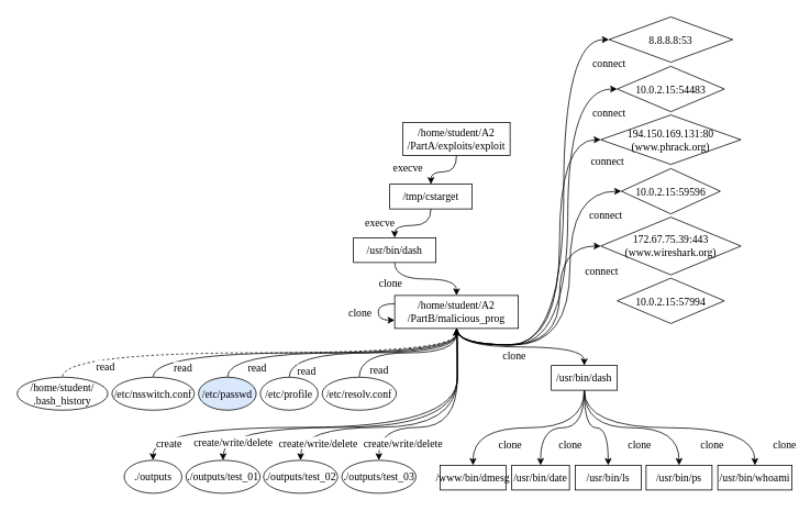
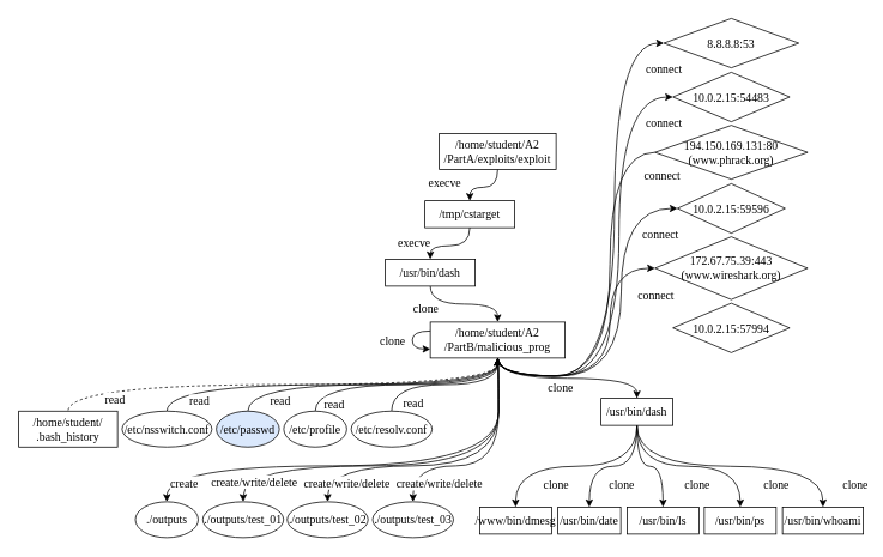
  <mxCell id="0" />
  <mxCell id="1" parent="0" />
  <mxCell id="2" style="edgeStyle=orthogonalEdgeStyle;rounded=0;orthogonalLoop=1;jettySize=auto;html=1;exitX=0.5;exitY=1;exitDx=0;exitDy=0;entryX=0.5;entryY=0;entryDx=0;entryDy=0;curved=1;fontFamily=Times New Roman;fontSize=13;" edge="1" parent="1" source="32" target="44"><mxGeometry relative="1" as="geometry"><Array as="points"><mxPoint x="554" y="518" /><mxPoint x="459" y="518" /></Array></mxGeometry></mxCell>
  <mxCell id="3" value="&lt;span style=&quot;font-size: 13px;&quot;&gt;create/write/delete&lt;/span&gt;" style="edgeLabel;html=1;align=center;verticalAlign=middle;resizable=0;points=[];fontFamily=Times New Roman;fontSize=13;" vertex="1" connectable="0" parent="2"><mxGeometry x="0.617" y="3" relative="1" as="geometry"><mxPoint x="19" y="16" as="offset" /></mxGeometry></mxCell>
  <mxCell id="4" style="edgeStyle=orthogonalEdgeStyle;rounded=0;orthogonalLoop=1;jettySize=auto;html=1;exitX=0.5;exitY=1;exitDx=0;exitDy=0;entryX=0.5;entryY=0;entryDx=0;entryDy=0;curved=1;fontFamily=Times New Roman;fontSize=13;" edge="1" parent="1" source="32" target="56"><mxGeometry relative="1" as="geometry" /></mxCell>
  <mxCell id="5" value="&lt;span style=&quot;font-size: 13px;&quot;&gt;clone&lt;/span&gt;" style="edgeLabel;html=1;align=center;verticalAlign=middle;resizable=0;points=[];fontFamily=Times New Roman;fontSize=13;" vertex="1" connectable="0" parent="4"><mxGeometry x="0.252" relative="1" as="geometry"><mxPoint x="-33" y="10" as="offset" /></mxGeometry></mxCell>
  <mxCell id="6" style="edgeStyle=orthogonalEdgeStyle;rounded=0;orthogonalLoop=1;jettySize=auto;html=1;exitX=0.5;exitY=1;exitDx=0;exitDy=0;curved=1;fontFamily=Times New Roman;fontSize=13;startArrow=classic;startFill=1;endArrow=none;endFill=0;" edge="1" parent="1" source="32" target="60"><mxGeometry relative="1" as="geometry" /></mxCell>
  <mxCell id="7" value="read" style="edgeLabel;html=1;align=center;verticalAlign=middle;resizable=0;points=[];fontFamily=Times New Roman;fontSize=13;" vertex="1" connectable="0" parent="6"><mxGeometry x="0.546" y="9" relative="1" as="geometry"><mxPoint x="13" y="11" as="offset" /></mxGeometry></mxCell>
  <mxCell id="8" style="edgeStyle=orthogonalEdgeStyle;rounded=0;orthogonalLoop=1;jettySize=auto;html=1;exitX=0.5;exitY=1;exitDx=0;exitDy=0;entryX=0.5;entryY=0;entryDx=0;entryDy=0;curved=1;fontFamily=Times New Roman;fontSize=13;startArrow=classic;startFill=1;endArrow=none;endFill=0;" edge="1" parent="1" source="32" target="61"><mxGeometry relative="1" as="geometry" /></mxCell>
  <mxCell id="9" value="read" style="edgeLabel;html=1;align=center;verticalAlign=middle;resizable=0;points=[];fontFamily=Times New Roman;fontSize=13;" vertex="1" connectable="0" parent="8"><mxGeometry x="0.894" y="22" relative="1" as="geometry"><mxPoint x="-2" y="5" as="offset" /></mxGeometry></mxCell>
  <mxCell id="10" style="edgeStyle=orthogonalEdgeStyle;rounded=0;orthogonalLoop=1;jettySize=auto;html=1;exitX=0.5;exitY=1;exitDx=0;exitDy=0;curved=1;fontFamily=Times New Roman;fontSize=13;startArrow=classic;startFill=1;endArrow=none;endFill=0;dashed=1;" edge="1" parent="1" source="32" target="62"><mxGeometry relative="1" as="geometry" /></mxCell>
  <mxCell id="11" value="read" style="edgeLabel;html=1;align=center;verticalAlign=middle;resizable=0;points=[];fontFamily=Times New Roman;fontSize=13;" vertex="1" connectable="0" parent="10"><mxGeometry x="0.725" y="24" relative="1" as="geometry"><mxPoint x="7" y="-8" as="offset" /></mxGeometry></mxCell>
  <mxCell id="12" style="edgeStyle=orthogonalEdgeStyle;rounded=0;orthogonalLoop=1;jettySize=auto;html=1;exitX=0.5;exitY=1;exitDx=0;exitDy=0;entryX=0.5;entryY=0;entryDx=0;entryDy=0;curved=1;fontFamily=Times New Roman;fontSize=13;startArrow=classic;startFill=1;endArrow=none;endFill=0;" edge="1" parent="1" source="32" target="65"><mxGeometry relative="1" as="geometry" /></mxCell>
  <mxCell id="13" value="&lt;span style=&quot;font-size: 13px; background-color: rgb(251, 251, 251);&quot;&gt;read&lt;/span&gt;" style="edgeLabel;html=1;align=center;verticalAlign=middle;resizable=0;points=[];fontSize=13;fontFamily=Times New Roman;" vertex="1" connectable="0" parent="12"><mxGeometry x="0.949" y="11" relative="1" as="geometry"><mxPoint x="24" y="-4" as="offset" /></mxGeometry></mxCell>
  <mxCell id="14" style="edgeStyle=orthogonalEdgeStyle;rounded=0;orthogonalLoop=1;jettySize=auto;html=1;exitX=0.5;exitY=1;exitDx=0;exitDy=0;entryX=0.5;entryY=0;entryDx=0;entryDy=0;curved=1;fontSize=13;fontFamily=Times New Roman;startArrow=classic;startFill=1;endArrow=none;endFill=0;" edge="1" parent="1" source="32" target="66"><mxGeometry relative="1" as="geometry" /></mxCell>
  <mxCell id="15" value="&lt;font style=&quot;font-size: 13px;&quot;&gt;read&lt;/font&gt;" style="edgeLabel;html=1;align=center;verticalAlign=middle;resizable=0;points=[];fontSize=13;fontFamily=Times New Roman;" vertex="1" connectable="0" parent="14"><mxGeometry x="0.934" y="1" relative="1" as="geometry"><mxPoint x="34" y="2" as="offset" /></mxGeometry></mxCell>
  <mxCell id="16" style="edgeStyle=orthogonalEdgeStyle;rounded=0;orthogonalLoop=1;jettySize=auto;html=1;exitX=0.5;exitY=1;exitDx=0;exitDy=0;curved=1;fontFamily=Times New Roman;fontSize=13;" edge="1" parent="1" source="32" target="43"><mxGeometry relative="1" as="geometry"><Array as="points"><mxPoint x="554" y="518" /><mxPoint x="364" y="518" /></Array></mxGeometry></mxCell>
  <mxCell id="17" value="&lt;span style=&quot;font-family: &amp;quot;Times New Roman&amp;quot;; font-size: 13px;&quot;&gt;create/write/delete&lt;/span&gt;" style="edgeLabel;html=1;align=center;verticalAlign=middle;resizable=0;points=[];" vertex="1" connectable="0" parent="16"><mxGeometry x="0.871" y="6" relative="1" as="geometry"><mxPoint x="15" y="1" as="offset" /></mxGeometry></mxCell>
  <mxCell id="18" style="edgeStyle=orthogonalEdgeStyle;rounded=0;orthogonalLoop=1;jettySize=auto;html=1;exitX=0.5;exitY=1;exitDx=0;exitDy=0;entryX=0.5;entryY=0;entryDx=0;entryDy=0;curved=1;fontFamily=Times New Roman;fontSize=13;" edge="1" parent="1" source="32" target="33"><mxGeometry relative="1" as="geometry"><Array as="points"><mxPoint x="554" y="518" /><mxPoint x="270" y="518" /></Array></mxGeometry></mxCell>
  <mxCell id="19" value="&lt;span style=&quot;font-family: &amp;quot;Times New Roman&amp;quot;; font-size: 13px;&quot;&gt;create/write/delete&lt;/span&gt;" style="edgeLabel;html=1;align=center;verticalAlign=middle;resizable=0;points=[];" vertex="1" connectable="0" parent="18"><mxGeometry x="0.902" y="14" relative="1" as="geometry"><mxPoint x="-2" as="offset" /></mxGeometry></mxCell>
  <mxCell id="20" style="edgeStyle=orthogonalEdgeStyle;rounded=0;orthogonalLoop=1;jettySize=auto;html=1;exitX=0.5;exitY=1;exitDx=0;exitDy=0;entryX=0.5;entryY=0;entryDx=0;entryDy=0;curved=1;fontFamily=Times New Roman;fontSize=13;" edge="1" parent="1" source="32" target="45"><mxGeometry relative="1" as="geometry"><Array as="points"><mxPoint x="554" y="518" /><mxPoint x="185" y="518" /></Array></mxGeometry></mxCell>
  <mxCell id="21" value="&lt;font style=&quot;font-size: 13px;&quot;&gt;create&lt;/font&gt;" style="edgeLabel;html=1;align=center;verticalAlign=middle;resizable=0;points=[];fontFamily=Times New Roman;fontSize=13;" vertex="1" connectable="0" parent="20"><mxGeometry x="0.92" y="19" relative="1" as="geometry"><mxPoint as="offset" /></mxGeometry></mxCell>
  <mxCell id="22" style="edgeStyle=orthogonalEdgeStyle;rounded=0;orthogonalLoop=1;jettySize=auto;html=1;exitX=0.5;exitY=1;exitDx=0;exitDy=0;entryX=0;entryY=0.5;entryDx=0;entryDy=0;curved=1;" edge="1" parent="1" source="32" target="67"><mxGeometry relative="1" as="geometry" /></mxCell>
  <mxCell id="23" value="&lt;span style=&quot;font-family: &amp;quot;Times New Roman&amp;quot;; font-size: 13px;&quot;&gt;connect&lt;/span&gt;" style="edgeLabel;html=1;align=center;verticalAlign=middle;resizable=0;points=[];" vertex="1" connectable="0" parent="22"><mxGeometry x="0.808" y="-8" relative="1" as="geometry"><mxPoint x="30" y="21" as="offset" /></mxGeometry></mxCell>
  <mxCell id="24" style="edgeStyle=orthogonalEdgeStyle;rounded=0;orthogonalLoop=1;jettySize=auto;html=1;exitX=0.5;exitY=1;exitDx=0;exitDy=0;entryX=0;entryY=0.5;entryDx=0;entryDy=0;curved=1;" edge="1" parent="1" source="32" target="68"><mxGeometry relative="1" as="geometry" /></mxCell>
  <mxCell id="25" value="&lt;span style=&quot;font-family: &amp;quot;Times New Roman&amp;quot;; font-size: 13px;&quot;&gt;connect&lt;/span&gt;" style="edgeLabel;html=1;align=center;verticalAlign=middle;resizable=0;points=[];" vertex="1" connectable="0" parent="24"><mxGeometry x="0.561" y="-12" relative="1" as="geometry"><mxPoint x="31" y="1" as="offset" /></mxGeometry></mxCell>
- <mxCell id="26" style="edgeStyle=orthogonalEdgeStyle;rounded=0;orthogonalLoop=1;jettySize=auto;html=1;exitX=0.5;exitY=1;exitDx=0;exitDy=0;entryX=0;entryY=0.5;entryDx=0;entryDy=0;curved=1;" edge="1" parent="1" source="32" target="69"><mxGeometry relative="1" as="geometry" /></mxCell>
+ <mxCell id="26" style="edgeStyle=orthogonalEdgeStyle;rounded=0;orthogonalLoop=1;jettySize=auto;html=1;exitX=0.5;exitY=1;exitDx=0;exitDy=0;entryX=0;entryY=0.5;entryDx=0;entryDy=0;curved=1;endArrow=none;" edge="1" parent="1" source="32" target="69"><mxGeometry relative="1" as="geometry" /></mxCell>
  <mxCell id="27" value="&lt;span style=&quot;font-family: &amp;quot;Times New Roman&amp;quot;; font-size: 13px;&quot;&gt;connect&lt;/span&gt;" style="edgeLabel;html=1;align=center;verticalAlign=middle;resizable=0;points=[];" vertex="1" connectable="0" parent="26"><mxGeometry x="0.663" y="-17" relative="1" as="geometry"><mxPoint x="40" as="offset" /></mxGeometry></mxCell>
  <mxCell id="28" style="edgeStyle=orthogonalEdgeStyle;rounded=0;orthogonalLoop=1;jettySize=auto;html=1;exitX=0.5;exitY=1;exitDx=0;exitDy=0;entryX=0;entryY=0.5;entryDx=0;entryDy=0;curved=1;" edge="1" parent="1" source="32" target="73"><mxGeometry relative="1" as="geometry" /></mxCell>
  <mxCell id="29" value="&lt;span style=&quot;font-family: &amp;quot;Times New Roman&amp;quot;; font-size: 13px;&quot;&gt;connect&lt;/span&gt;" style="edgeLabel;html=1;align=center;verticalAlign=middle;resizable=0;points=[];" vertex="1" connectable="0" parent="28"><mxGeometry x="0.678" y="-20" relative="1" as="geometry"><mxPoint x="29" y="3" as="offset" /></mxGeometry></mxCell>
  <mxCell id="30" style="edgeStyle=orthogonalEdgeStyle;rounded=0;orthogonalLoop=1;jettySize=auto;html=1;exitX=0.5;exitY=1;exitDx=0;exitDy=0;entryX=0;entryY=0.5;entryDx=0;entryDy=0;curved=1;" edge="1" parent="1" source="32" target="74"><mxGeometry relative="1" as="geometry" /></mxCell>
  <mxCell id="31" value="&lt;font style=&quot;font-size: 13px;&quot; face=&quot;Times New Roman&quot;&gt;connect&lt;/font&gt;" style="edgeLabel;html=1;align=center;verticalAlign=middle;resizable=0;points=[];" vertex="1" connectable="0" parent="30"><mxGeometry x="0.238" y="-4" relative="1" as="geometry"><mxPoint x="50" y="-137" as="offset" /></mxGeometry></mxCell>
  <mxCell id="32" value="&lt;font style=&quot;font-size: 13px;&quot;&gt;/home/student/A2&lt;br style=&quot;font-size: 13px;&quot;&gt;&lt;span style=&quot;background-color: initial; font-size: 13px;&quot;&gt;/PartB/&lt;/span&gt;malicious_prog&lt;/font&gt;" style="rounded=0;whiteSpace=wrap;html=1;fontFamily=Times New Roman;fontSize=13;" vertex="1" parent="1"><mxGeometry x="478" y="358" width="150" height="40" as="geometry" /></mxCell>
  <mxCell id="33" value="&lt;font style=&quot;font-size: 13px;&quot;&gt;./outputs&lt;/font&gt;&lt;span style=&quot;background-color: initial; font-size: 13px;&quot;&gt;/test_01&lt;/span&gt;" style="ellipse;whiteSpace=wrap;html=1;fontFamily=Times New Roman;fontSize=13;" vertex="1" parent="1"><mxGeometry x="224.83" y="558" width="90" height="40" as="geometry" /></mxCell>
  <mxCell id="34" style="rounded=0;orthogonalLoop=1;jettySize=auto;html=1;exitX=0.5;exitY=1;exitDx=0;exitDy=0;entryX=0.5;entryY=0;entryDx=0;entryDy=0;edgeStyle=orthogonalEdgeStyle;curved=1;fontFamily=Times New Roman;fontSize=13;" edge="1" parent="1" source="36" target="37"><mxGeometry relative="1" as="geometry" /></mxCell>
  <mxCell id="35" value="&lt;font style=&quot;font-size: 13px;&quot;&gt;execve&lt;/font&gt;" style="edgeLabel;html=1;align=center;verticalAlign=middle;resizable=0;points=[];fontFamily=Times New Roman;fontSize=13;" vertex="1" connectable="0" parent="34"><mxGeometry x="-0.169" relative="1" as="geometry"><mxPoint x="-53" y="-6" as="offset" /></mxGeometry></mxCell>
  <mxCell id="36" value="&lt;font style=&quot;font-size: 13px;&quot;&gt;/home/student/A2&lt;/font&gt;&lt;div style=&quot;font-size: 13px;&quot;&gt;&lt;font style=&quot;font-size: 13px;&quot;&gt;/PartA/exploits/exploit&lt;/font&gt;&lt;/div&gt;" style="rounded=0;whiteSpace=wrap;html=1;fontFamily=Times New Roman;fontSize=13;" vertex="1" parent="1"><mxGeometry x="488" y="148" width="130" height="40" as="geometry" /></mxCell>
  <mxCell id="37" value="&lt;font style=&quot;font-size: 13px;&quot;&gt;/tmp/cstarget&lt;/font&gt;" style="rounded=0;whiteSpace=wrap;html=1;fontFamily=Times New Roman;fontSize=13;" vertex="1" parent="1"><mxGeometry x="472" y="223" width="100" height="30" as="geometry" /></mxCell>
  <mxCell id="38" style="edgeStyle=orthogonalEdgeStyle;rounded=0;orthogonalLoop=1;jettySize=auto;html=1;exitX=0.5;exitY=1;exitDx=0;exitDy=0;entryX=0.5;entryY=0;entryDx=0;entryDy=0;curved=1;fontFamily=Times New Roman;fontSize=13;" edge="1" parent="1" source="37" target="42"><mxGeometry relative="1" as="geometry" /></mxCell>
  <mxCell id="39" value="&lt;font style=&quot;font-size: 13px;&quot;&gt;execve&lt;/font&gt;" style="edgeLabel;html=1;align=center;verticalAlign=middle;resizable=0;points=[];fontFamily=Times New Roman;fontSize=13;" vertex="1" connectable="0" parent="38"><mxGeometry x="-0.063" y="-2" relative="1" as="geometry"><mxPoint x="-46" y="-3" as="offset" /></mxGeometry></mxCell>
  <mxCell id="40" style="edgeStyle=orthogonalEdgeStyle;rounded=0;orthogonalLoop=1;jettySize=auto;html=1;exitX=0.5;exitY=1;exitDx=0;exitDy=0;entryX=0.5;entryY=0;entryDx=0;entryDy=0;curved=1;fontFamily=Times New Roman;fontSize=13;" edge="1" parent="1" source="42" target="32"><mxGeometry relative="1" as="geometry" /></mxCell>
  <mxCell id="41" value="&lt;font style=&quot;font-size: 13px;&quot;&gt;clone&lt;/font&gt;" style="edgeLabel;html=1;align=center;verticalAlign=middle;resizable=0;points=[];fontFamily=Times New Roman;fontSize=13;" vertex="1" connectable="0" parent="40"><mxGeometry x="-0.253" y="-1" relative="1" as="geometry"><mxPoint x="-29" y="3" as="offset" /></mxGeometry></mxCell>
  <mxCell id="42" value="/usr/bin/dash" style="rounded=0;whiteSpace=wrap;html=1;fontFamily=Times New Roman;fontSize=13;" vertex="1" parent="1"><mxGeometry x="428" y="288" width="100" height="30" as="geometry" /></mxCell>
  <mxCell id="43" value="&lt;font style=&quot;font-size: 13px;&quot;&gt;./outputs/test_02&lt;/font&gt;" style="ellipse;whiteSpace=wrap;html=1;fontFamily=Times New Roman;fontSize=13;" vertex="1" parent="1"><mxGeometry x="318.83" y="558" width="90" height="40" as="geometry" /></mxCell>
  <mxCell id="44" value="&lt;font style=&quot;font-size: 13px;&quot;&gt;./outputs/test_03&lt;/font&gt;" style="ellipse;whiteSpace=wrap;html=1;fontFamily=Times New Roman;fontSize=13;" vertex="1" parent="1"><mxGeometry x="413.83" y="558" width="90" height="40" as="geometry" /></mxCell>
  <mxCell id="45" value="&lt;font style=&quot;font-size: 13px;&quot;&gt;./outputs&lt;/font&gt;" style="ellipse;whiteSpace=wrap;html=1;fontFamily=Times New Roman;fontSize=13;" vertex="1" parent="1"><mxGeometry x="149.83" y="558" width="70" height="40" as="geometry" /></mxCell>
  <mxCell id="46" style="edgeStyle=orthogonalEdgeStyle;rounded=0;orthogonalLoop=1;jettySize=auto;html=1;exitX=0.5;exitY=1;exitDx=0;exitDy=0;entryX=0.5;entryY=0;entryDx=0;entryDy=0;curved=1;fontFamily=Times New Roman;fontSize=13;" edge="1" parent="1" source="56" target="57"><mxGeometry relative="1" as="geometry" /></mxCell>
  <mxCell id="47" value="&lt;font style=&quot;font-size: 13px;&quot;&gt;clone&lt;/font&gt;" style="edgeLabel;html=1;align=center;verticalAlign=middle;resizable=0;points=[];fontFamily=Times New Roman;fontSize=13;" vertex="1" connectable="0" parent="46"><mxGeometry x="0.29" relative="1" as="geometry"><mxPoint x="10" y="20" as="offset" /></mxGeometry></mxCell>
  <mxCell id="48" style="edgeStyle=orthogonalEdgeStyle;rounded=0;orthogonalLoop=1;jettySize=auto;html=1;exitX=0.5;exitY=1;exitDx=0;exitDy=0;entryX=0.5;entryY=0;entryDx=0;entryDy=0;curved=1;fontFamily=Times New Roman;fontSize=13;" edge="1" parent="1" source="56" target="58"><mxGeometry relative="1" as="geometry" /></mxCell>
  <mxCell id="49" value="clone" style="edgeLabel;html=1;align=center;verticalAlign=middle;resizable=0;points=[];fontFamily=Times New Roman;fontSize=13;" vertex="1" connectable="0" parent="48"><mxGeometry x="-0.147" y="-2" relative="1" as="geometry"><mxPoint x="-2" y="22" as="offset" /></mxGeometry></mxCell>
  <mxCell id="50" style="edgeStyle=orthogonalEdgeStyle;rounded=0;orthogonalLoop=1;jettySize=auto;html=1;exitX=0.5;exitY=1;exitDx=0;exitDy=0;entryX=0.5;entryY=0;entryDx=0;entryDy=0;curved=1;fontFamily=Times New Roman;fontSize=13;" edge="1" parent="1" source="56" target="59"><mxGeometry relative="1" as="geometry" /></mxCell>
  <mxCell id="51" value="clone" style="edgeLabel;html=1;align=center;verticalAlign=middle;resizable=0;points=[];fontFamily=Times New Roman;fontSize=13;" vertex="1" connectable="0" parent="50"><mxGeometry x="0.225" y="1" relative="1" as="geometry"><mxPoint x="38" y="21" as="offset" /></mxGeometry></mxCell>
  <mxCell id="52" style="edgeStyle=orthogonalEdgeStyle;rounded=0;orthogonalLoop=1;jettySize=auto;html=1;exitX=0.5;exitY=1;exitDx=0;exitDy=0;entryX=0.5;entryY=0;entryDx=0;entryDy=0;curved=1;fontFamily=Times New Roman;fontSize=13;" edge="1" parent="1" source="56" target="63"><mxGeometry relative="1" as="geometry" /></mxCell>
  <mxCell id="53" value="clone" style="edgeLabel;html=1;align=center;verticalAlign=middle;resizable=0;points=[];fontFamily=Times New Roman;fontSize=13;" vertex="1" connectable="0" parent="52"><mxGeometry x="0.21" y="3" relative="1" as="geometry"><mxPoint x="75" y="23" as="offset" /></mxGeometry></mxCell>
  <mxCell id="54" style="edgeStyle=orthogonalEdgeStyle;rounded=0;orthogonalLoop=1;jettySize=auto;html=1;exitX=0.5;exitY=1;exitDx=0;exitDy=0;entryX=0.5;entryY=0;entryDx=0;entryDy=0;curved=1;fontFamily=Times New Roman;fontSize=13;" edge="1" parent="1" source="56" target="64"><mxGeometry relative="1" as="geometry" /></mxCell>
  <mxCell id="55" value="clone" style="edgeLabel;html=1;align=center;verticalAlign=middle;resizable=0;points=[];fontFamily=Times New Roman;fontSize=13;" vertex="1" connectable="0" parent="54"><mxGeometry x="0.391" y="1" relative="1" as="geometry"><mxPoint x="81" y="21" as="offset" /></mxGeometry></mxCell>
  <mxCell id="56" value="&lt;font style=&quot;font-size: 13px;&quot;&gt;/usr/bin/dash&lt;/font&gt;" style="rounded=0;whiteSpace=wrap;html=1;fontFamily=Times New Roman;fontSize=13;" vertex="1" parent="1"><mxGeometry x="668" y="443" width="80" height="30" as="geometry" /></mxCell>
  <mxCell id="57" value="&lt;font style=&quot;font-size: 13px;&quot;&gt;/www/bin/dmesg&lt;/font&gt;" style="rounded=0;whiteSpace=wrap;html=1;fontFamily=Times New Roman;fontSize=13;" vertex="1" parent="1"><mxGeometry x="533" y="564" width="80" height="30" as="geometry" /></mxCell>
  <mxCell id="58" value="&lt;font style=&quot;font-size: 13px;&quot;&gt;/usr/bin/date&lt;/font&gt;" style="rounded=0;whiteSpace=wrap;html=1;fontFamily=Times New Roman;fontSize=13;" vertex="1" parent="1"><mxGeometry x="620" y="564" width="70" height="30" as="geometry" /></mxCell>
  <mxCell id="59" value="&lt;font style=&quot;font-size: 13px;&quot;&gt;/usr/bin/ls&lt;/font&gt;" style="rounded=0;whiteSpace=wrap;html=1;fontFamily=Times New Roman;fontSize=13;" vertex="1" parent="1"><mxGeometry x="697" y="564" width="80" height="30" as="geometry" /></mxCell>
  <mxCell id="60" value="&lt;p class=&quot;MsoNormal&quot; style=&quot;font-size: 13px;&quot;&gt;&lt;span style=&quot;font-size: 13px;&quot;&gt;/etc/resolv.conf&lt;/span&gt;&lt;/p&gt;" style="ellipse;whiteSpace=wrap;html=1;fontFamily=Times New Roman;fontSize=13;" vertex="1" parent="1"><mxGeometry x="390" y="457.18" width="90" height="40" as="geometry" /></mxCell>
  <mxCell id="61" value="&lt;p class=&quot;MsoNormal&quot; style=&quot;font-size: 13px;&quot;&gt;&lt;span style=&quot;font-size: 13px;&quot;&gt;&lt;font style=&quot;font-size: 13px;&quot;&gt;/etc/profile&lt;/font&gt;&lt;/span&gt;&lt;/p&gt;" style="ellipse;whiteSpace=wrap;html=1;fontFamily=Times New Roman;fontSize=13;" vertex="1" parent="1"><mxGeometry x="315" y="457.18" width="70" height="40" as="geometry" /></mxCell>
- <mxCell id="62" value="&lt;p class=&quot;MsoNormal&quot; style=&quot;font-size: 13px;&quot;&gt;&lt;font style=&quot;font-size: 13px;&quot;&gt;&lt;span style=&quot;text-align: left; font-size: 13px;&quot;&gt;/home/student/&lt;br style=&quot;font-size: 13px;&quot;&gt;&lt;/span&gt;&lt;/font&gt;&lt;span style=&quot;background-color: initial; text-align: left; font-size: 13px;&quot;&gt;.bash_history&lt;/span&gt;&lt;/p&gt;" style="ellipse;whiteSpace=wrap;html=1;fontFamily=Times New Roman;fontSize=13;" vertex="1" parent="1"><mxGeometry x="20" y="457.18" width="110" height="40" as="geometry" /></mxCell>
+ <mxCell id="62" value="&lt;p class=&quot;MsoNormal&quot; style=&quot;font-size: 13px;&quot;&gt;&lt;font style=&quot;font-size: 13px;&quot;&gt;&lt;span style=&quot;text-align: left; font-size: 13px;&quot;&gt;/home/student/&lt;br style=&quot;font-size: 13px;&quot;&gt;&lt;/span&gt;&lt;/font&gt;&lt;span style=&quot;background-color: initial; text-align: left; font-size: 13px;&quot;&gt;.bash_history&lt;/span&gt;&lt;/p&gt;" style="whiteSpace=wrap;html=1;fontFamily=Times New Roman;fontSize=13;rounded=0;" vertex="1" parent="1"><mxGeometry x="20" y="457.18" width="110" height="40" as="geometry" /></mxCell>
  <mxCell id="63" value="&lt;font style=&quot;font-size: 13px;&quot;&gt;/usr/bin/ps&lt;/font&gt;" style="rounded=0;whiteSpace=wrap;html=1;fontFamily=Times New Roman;fontSize=13;" vertex="1" parent="1"><mxGeometry x="783" y="564" width="80" height="30" as="geometry" /></mxCell>
  <mxCell id="64" value="&lt;font style=&quot;font-size: 13px;&quot;&gt;/usr/bin/whoami&lt;/font&gt;" style="rounded=0;whiteSpace=wrap;html=1;fontFamily=Times New Roman;fontSize=13;" vertex="1" parent="1"><mxGeometry x="870" y="564" width="90" height="30" as="geometry" /></mxCell>
  <mxCell id="65" value="&lt;p class=&quot;MsoNormal&quot; style=&quot;font-size: 13px;&quot;&gt;&lt;span style=&quot;font-size: 13px;&quot;&gt;&lt;font style=&quot;font-size: 13px;&quot;&gt;/etc/passwd&lt;/font&gt;&lt;/span&gt;&lt;/p&gt;" style="ellipse;whiteSpace=wrap;html=1;fontFamily=Times New Roman;fontSize=13;fillColor=#dae8fc;" vertex="1" parent="1"><mxGeometry x="240" y="457.18" width="70" height="40" as="geometry" /></mxCell>
  <mxCell id="66" value="&lt;p class=&quot;MsoNormal&quot; style=&quot;font-size: 13px;&quot;&gt;&lt;span style=&quot;text-align: left; font-size: 13px;&quot;&gt;&lt;font style=&quot;font-size: 13px;&quot;&gt;/etc/nsswitch.conf&lt;/font&gt;&lt;/span&gt;&lt;br style=&quot;font-size: 13px;&quot;&gt;&lt;/p&gt;" style="ellipse;whiteSpace=wrap;html=1;fontFamily=Times New Roman;fontSize=13;" vertex="1" parent="1"><mxGeometry x="135" y="457.18" width="100" height="40" as="geometry" /></mxCell>
  <mxCell id="67" value="172.67.75.39:443&lt;br&gt;&lt;div style=&quot;font-size: 13px;&quot;&gt;&lt;font style=&quot;font-size: 13px;&quot;&gt;(www.wireshark.org)&lt;/font&gt;&lt;/div&gt;" style="rhombus;whiteSpace=wrap;html=1;fontFamily=Times New Roman;fontSize=13;" vertex="1" parent="1"><mxGeometry x="728" y="263" width="170" height="70" as="geometry" /></mxCell>
  <mxCell id="68" value="10.0.2.15:59596" style="rhombus;whiteSpace=wrap;html=1;fontFamily=Times New Roman;fontSize=13;" vertex="1" parent="1"><mxGeometry x="753" y="204" width="120" height="55" as="geometry" /></mxCell>
  <mxCell id="69" value="&lt;div style=&quot;&quot;&gt;&lt;font style=&quot;&quot;&gt;194.150.169.131:80&lt;br&gt;&lt;/font&gt;&lt;/div&gt;&lt;div style=&quot;font-size: 13px;&quot;&gt;&lt;font style=&quot;font-size: 13px;&quot;&gt;(www.phrack.org)&lt;/font&gt;&lt;/div&gt;" style="rhombus;whiteSpace=wrap;html=1;fontFamily=Times New Roman;fontSize=13;" vertex="1" parent="1"><mxGeometry x="728" y="139" width="170" height="60" as="geometry" /></mxCell>
  <mxCell id="70" style="edgeStyle=orthogonalEdgeStyle;rounded=0;orthogonalLoop=1;jettySize=auto;html=1;exitX=0;exitY=0.25;exitDx=0;exitDy=0;curved=1;entryX=0;entryY=0.75;entryDx=0;entryDy=0;" edge="1" parent="1" source="32" target="32"><mxGeometry relative="1" as="geometry"><mxPoint x="478" y="398" as="targetPoint" /><Array as="points"><mxPoint x="458" y="368" /><mxPoint x="458" y="388" /></Array></mxGeometry></mxCell>
  <mxCell id="71" value="&lt;font style=&quot;font-size: 13px;&quot; face=&quot;Times New Roman&quot;&gt;clone&lt;/font&gt;" style="edgeLabel;html=1;align=center;verticalAlign=middle;resizable=0;points=[];" vertex="1" connectable="0" parent="70"><mxGeometry x="-0.032" relative="1" as="geometry"><mxPoint x="-23" y="1" as="offset" /></mxGeometry></mxCell>
  <mxCell id="72" value="10.0.2.15:57994" style="rhombus;whiteSpace=wrap;html=1;fontFamily=Times New Roman;fontSize=13;" vertex="1" parent="1"><mxGeometry x="748" y="337" width="130" height="55" as="geometry" /></mxCell>
  <mxCell id="73" value="10.0.2.15:54483" style="rhombus;whiteSpace=wrap;html=1;fontFamily=Times New Roman;fontSize=13;" vertex="1" parent="1"><mxGeometry x="748" y="80" width="130" height="55" as="geometry" /></mxCell>
  <mxCell id="74" value="8.8.8.8:53" style="rhombus;whiteSpace=wrap;html=1;fontFamily=Times New Roman;fontSize=13;" vertex="1" parent="1"><mxGeometry x="738" y="20" width="150" height="55" as="geometry" /></mxCell>
